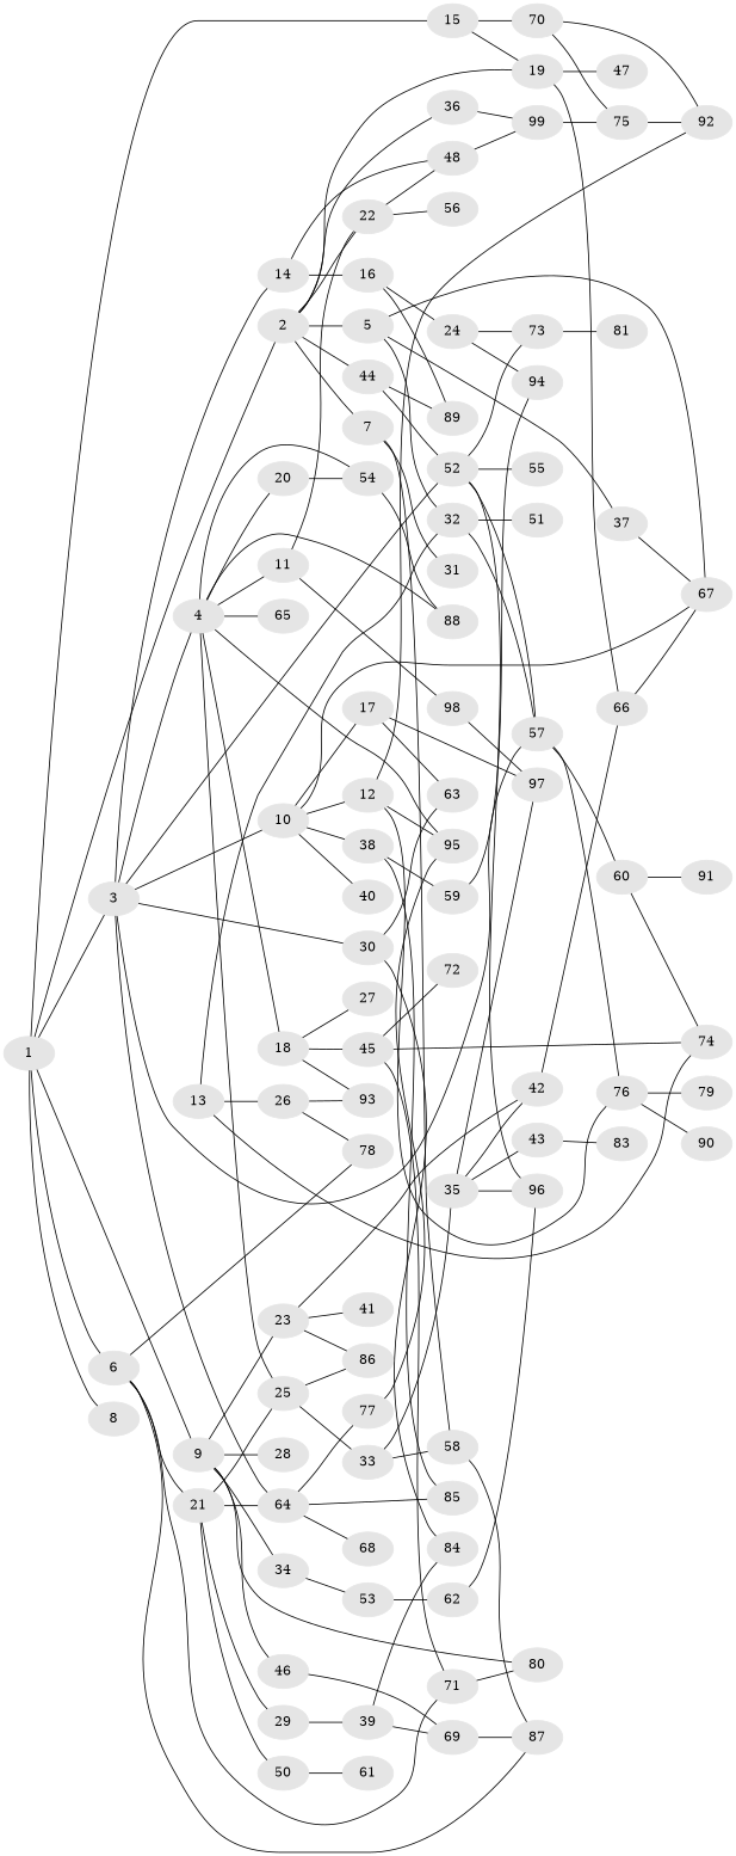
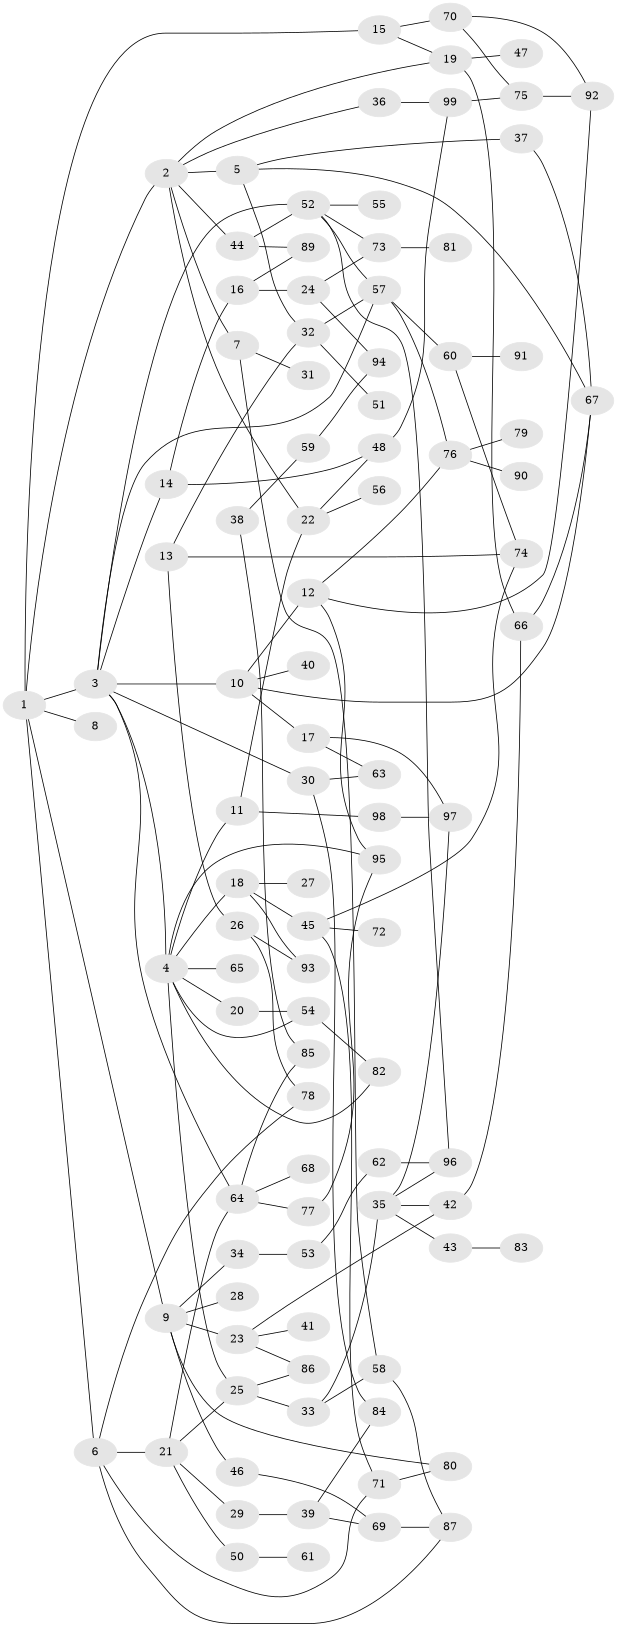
  graph {
    rankdir=LR
    node [color=gray90 style=filled]
    1
    2
    3
    6
    8
    9
    15
    5
    7
    19
    22
    36
    44
    4
    10
    14
    30
    52
    57
    64
    21
    71
    78
    87
    23
    28
    34
    46
    80
    70
    32
    37
    67
    31
    58
    47
    66
    48
    56
    n40 [label=99]
    89
    11
    18
    20
    25
    54
    65
    95
-   82 [label=88]
+   82
    12
    17
    38
    40
    16
    63
    84
    73
    96
    55
    76
    60
    85
    68
    77
    n65 [label=98]
    13
    26
    74
    27
    45
    93
    86
    33
    51
    29
    50
    41
    42
    53
    69
    92
    97
    59
    79
    90
    24
    75
    94
    72
    39
    61
    81
    35
    43
    62
    83
    91
    1 -- 2
    1 -- 3
    1 -- 6
    1 -- 8
    1 -- 9
    1 -- 15
    2 -- 5
    2 -- 7
    2 -- 19
    2 -- 22
    2 -- 36
    2 -- 44
    3 -- 4
    3 -- 10
    3 -- 14
    3 -- 30
    3 -- 52
    3 -- 57
    3 -- 64
    6 -- 21
    6 -- 71
    6 -- 78
    6 -- 87
    9 -- 23
    9 -- 28
    9 -- 34
    9 -- 46
    9 -- 80
    15 -- 19
    15 -- 70
    5 -- 32
    5 -- 37
    5 -- 67
    7 -- 31
    7 -- 58
    19 -- 47
    19 -- 66
    22 -- 48
    22 -- 56
    36 -- n40
    44 -- 52
    44 -- 89
    4 -- 11
    4 -- 18
    4 -- 20
    4 -- 25
    4 -- 54
    4 -- 65
    4 -- 95
    4 -- 82
    10 -- 67
    10 -- 12
    10 -- 17
-   10 -- 38
    10 -- 40
    14 -- 48
    14 -- 16
    30 -- 63
    30 -- 84
    52 -- 57
    52 -- 73
    52 -- 96
    52 -- 55
    57 -- 76
    57 -- 60
    64 -- 85
    64 -- 68
    64 -- 77
    21 -- 64
    21 -- 25
    21 -- 29
    21 -- 50
    71 -- 80
    23 -- 86
    23 -- 41
    23 -- 42
    34 -- 53
    46 -- 69
    70 -- 92
    70 -- 75
    32 -- 57
    32 -- 51
    37 -- 67
    58 -- 87
    66 -- 67
    48 -- n40
    n40 -- 75
    11 -- 22
    11 -- n65
    18 -- 27
    18 -- 45
    18 -- 93
    20 -- 54
    25 -- 86
    25 -- 33
    54 -- 82
    12 -- 95
    12 -- 76
    12 -- 92
    17 -- 63
    17 -- 97
    38 -- 85
    38 -- 59
    16 -- 89
    16 -- 24
    73 -- 81
    76 -- 79
    76 -- 90
    60 -- 74
    60 -- 91
    77 -- 95
    n65 -- 97
    13 -- 32
    13 -- 26
    13 -- 74
    26 -- 78
    26 -- 93
    45 -- 71
    45 -- 74
    45 -- 72
    33 -- 58
    33 -- 35
    29 -- 39
    50 -- 61
    42 -- 66
    53 -- 62
    69 -- 87
    59 -- 94
    24 -- 73
    24 -- 94
    75 -- 92
    39 -- 84
    39 -- 69
    35 -- 96
    35 -- 42
    35 -- 97
    35 -- 43
    43 -- 83
    62 -- 96
  }
